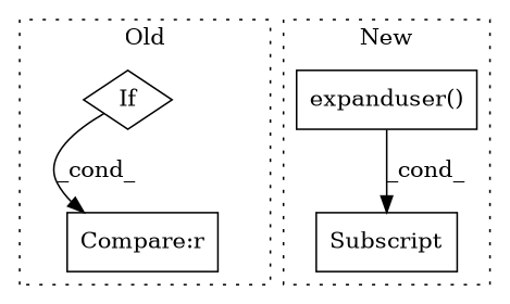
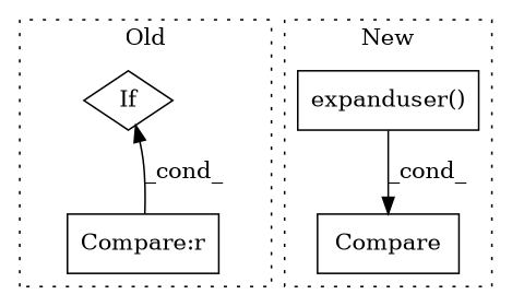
  digraph {
    node [shape=box]
    n1 [a=96 l=3 label=If s=9034 shape=diamond]
    n2 [a=40 l=56 label="Compare:r" s=9037]
    n3 [a=75 l=37 label="expanduser()" s=10735]
-   n4 [a=63 l="18,0" label=Subscript s="10606,0"]
+   n4 [a=63 l="18,0" label=Compare s="10606,0"]
    subgraph cluster_1 {
      label=Old
      style=dotted
      n1
      n2
    }
    subgraph cluster_2 {
      label=New
      style=dotted
      n3
      n4
    }
-   n1 -> n2 [label=_cond_]
+   n2 -> n1 [label=_cond_]
    n3 -> n4 [label=_cond_]
  }
